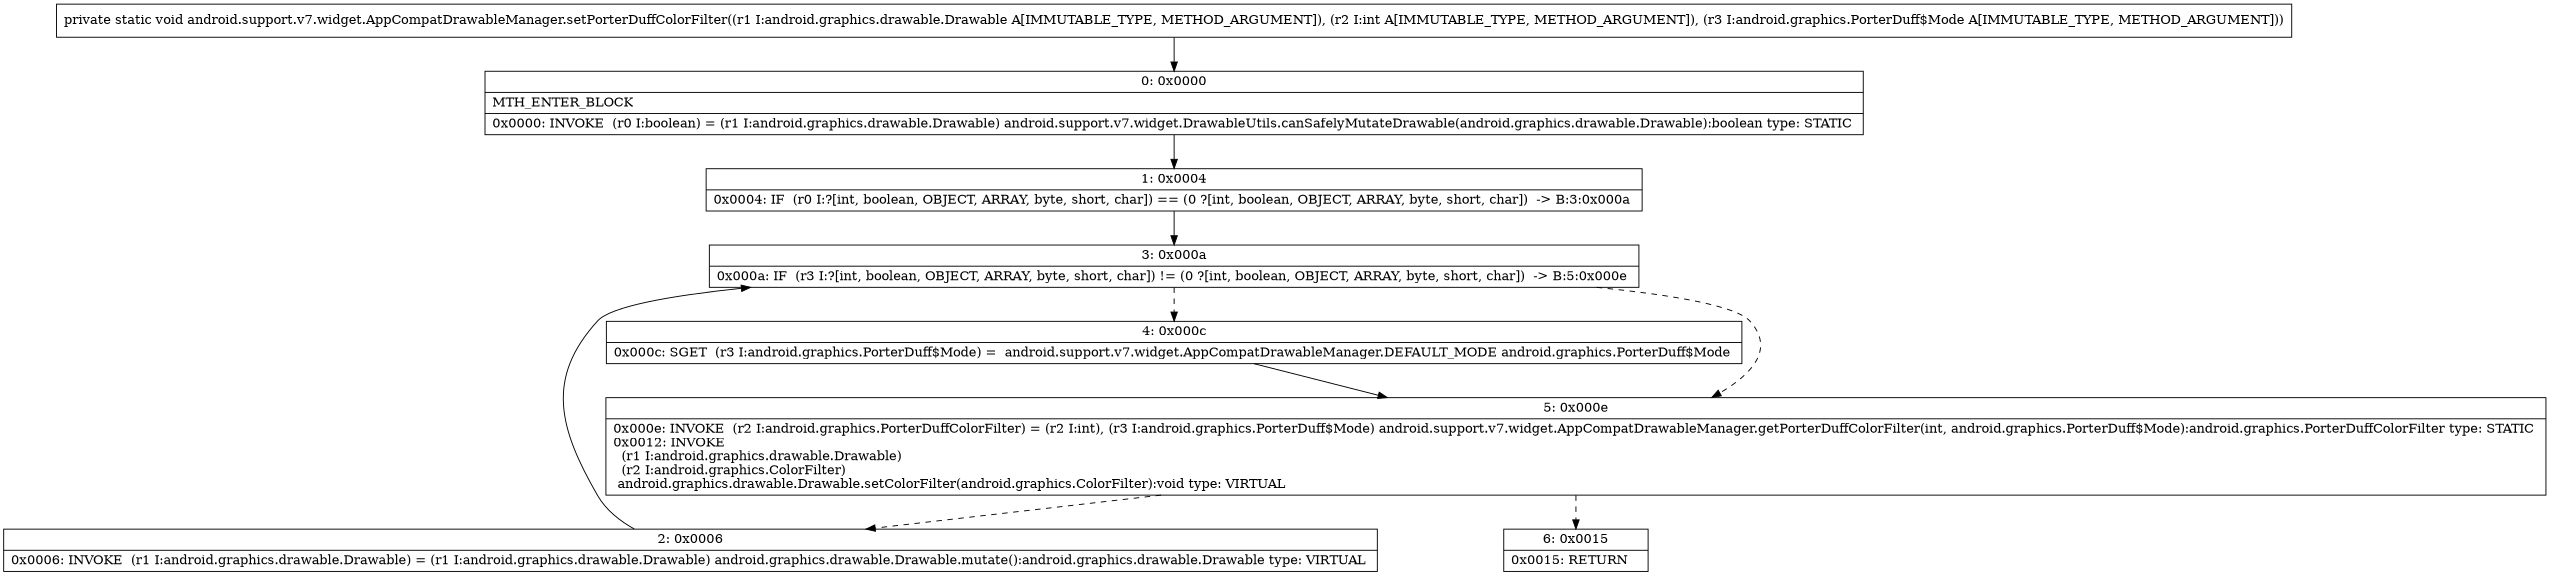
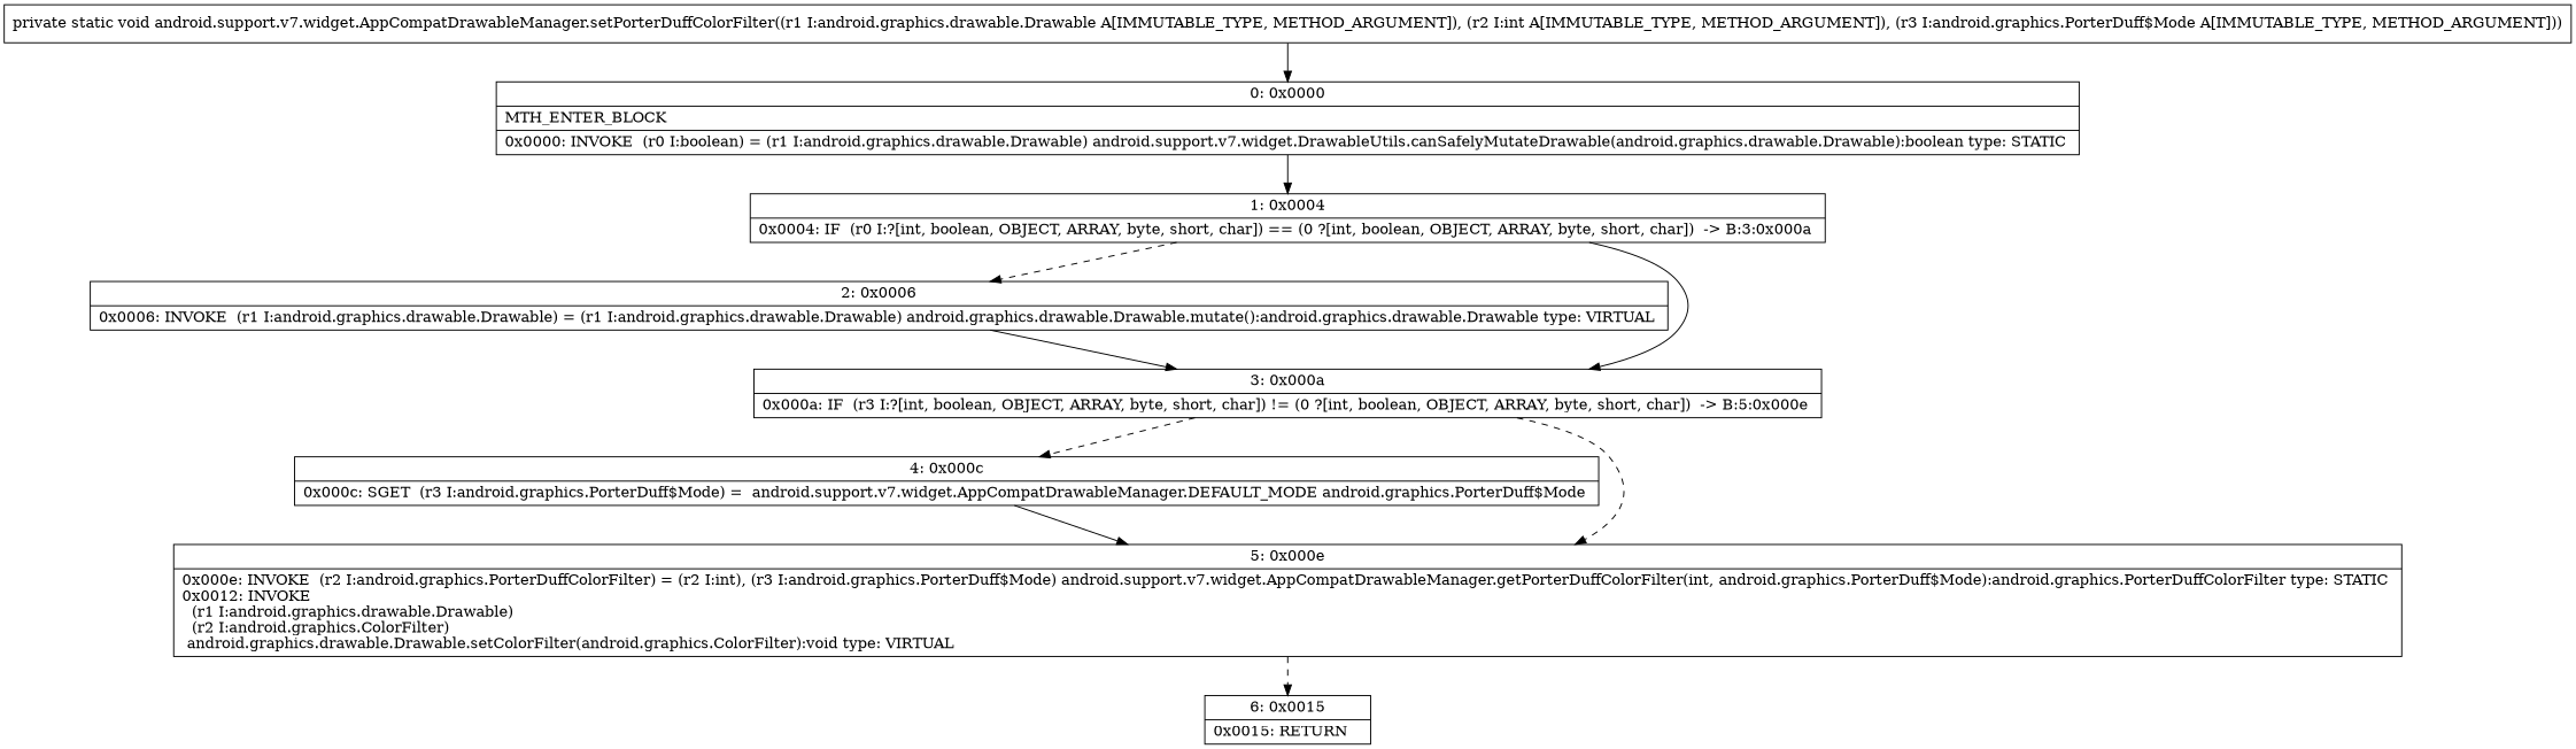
  digraph {
    node [shape=record]
    n1 [label="{0\:\ 0x0000|MTH_ENTER_BLOCK\l|0x0000: INVOKE  (r0 I:boolean) = (r1 I:android.graphics.drawable.Drawable) android.support.v7.widget.DrawableUtils.canSafelyMutateDrawable(android.graphics.drawable.Drawable):boolean type: STATIC \l}"]
    n2 [label="{1\:\ 0x0004|0x0004: IF  (r0 I:?[int, boolean, OBJECT, ARRAY, byte, short, char]) == (0 ?[int, boolean, OBJECT, ARRAY, byte, short, char])  \-\> B:3:0x000a \l}"]
    n3 [label="{2\:\ 0x0006|0x0006: INVOKE  (r1 I:android.graphics.drawable.Drawable) = (r1 I:android.graphics.drawable.Drawable) android.graphics.drawable.Drawable.mutate():android.graphics.drawable.Drawable type: VIRTUAL \l}"]
    n4 [label="{3\:\ 0x000a|0x000a: IF  (r3 I:?[int, boolean, OBJECT, ARRAY, byte, short, char]) != (0 ?[int, boolean, OBJECT, ARRAY, byte, short, char])  \-\> B:5:0x000e \l}"]
    n5 [label="{4\:\ 0x000c|0x000c: SGET  (r3 I:android.graphics.PorterDuff$Mode) =  android.support.v7.widget.AppCompatDrawableManager.DEFAULT_MODE android.graphics.PorterDuff$Mode \l}"]
    n6 [label="{5\:\ 0x000e|0x000e: INVOKE  (r2 I:android.graphics.PorterDuffColorFilter) = (r2 I:int), (r3 I:android.graphics.PorterDuff$Mode) android.support.v7.widget.AppCompatDrawableManager.getPorterDuffColorFilter(int, android.graphics.PorterDuff$Mode):android.graphics.PorterDuffColorFilter type: STATIC \l0x0012: INVOKE  \l  (r1 I:android.graphics.drawable.Drawable)\l  (r2 I:android.graphics.ColorFilter)\l android.graphics.drawable.Drawable.setColorFilter(android.graphics.ColorFilter):void type: VIRTUAL \l}"]
    n7 [label="{6\:\ 0x0015|0x0015: RETURN   \l}"]
    n8 [label="{private static void android.support.v7.widget.AppCompatDrawableManager.setPorterDuffColorFilter((r1 I:android.graphics.drawable.Drawable A[IMMUTABLE_TYPE, METHOD_ARGUMENT]), (r2 I:int A[IMMUTABLE_TYPE, METHOD_ARGUMENT]), (r3 I:android.graphics.PorterDuff$Mode A[IMMUTABLE_TYPE, METHOD_ARGUMENT])) }"]
    n1 -> n2
-   n6 -> n3 [style=dashed]
+   n2 -> n3 [style=dashed]
    n2 -> n4
    n3 -> n4
    n4 -> n5 [style=dashed]
    n4 -> n6 [style=dashed]
    n5 -> n6
    n6 -> n7 [style=dashed]
    n8 -> n1
  }
